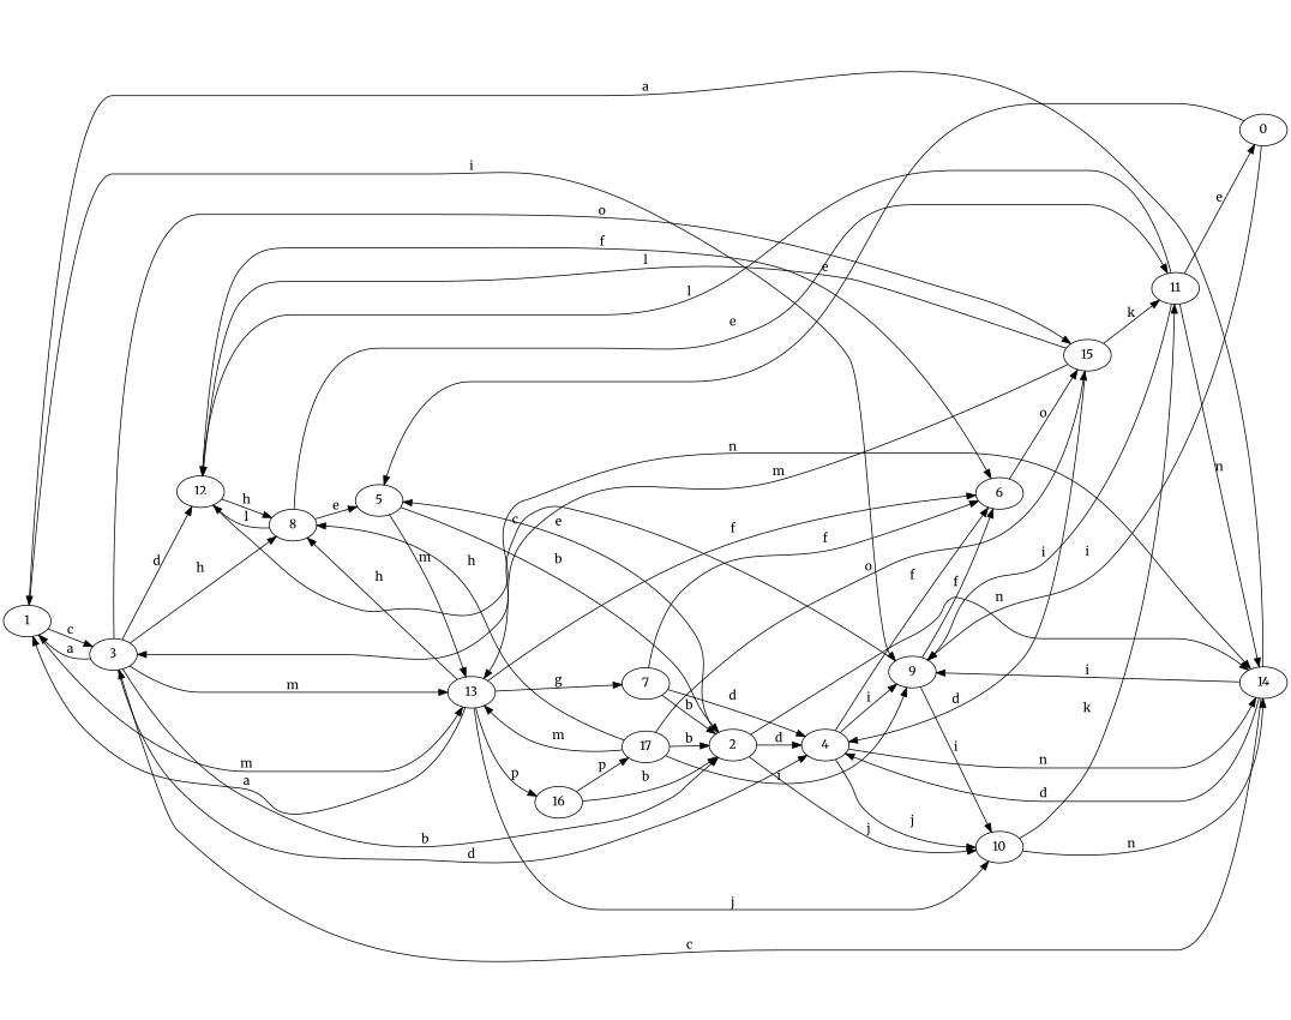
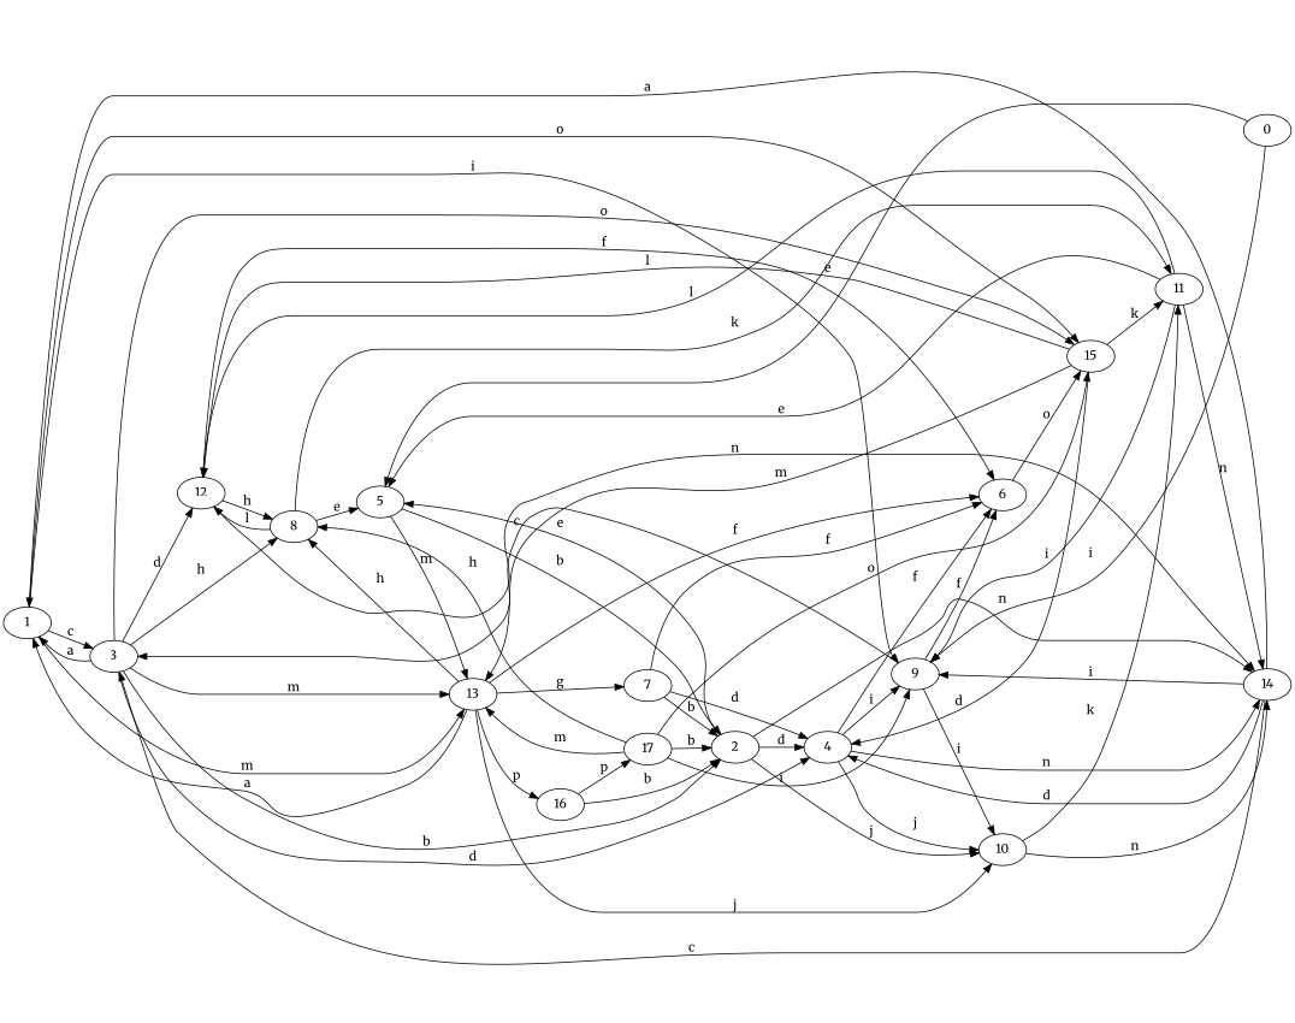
  strict digraph {
    fontname=Merriweather
    rankdir=LR
    node [fontname=Merriweather]
    edge [fontname=Merriweather]
    1
    3
    9
    13
    15
    4
    2
    8
    12
    10
    14
    6
    7
    16
    11
    5
    17
    0
    1 -> 3 [label=c]
    1 -> 9 [label=i]
    1 -> 13 [label=m]
+   1 -> 15 [label=o]
    3 -> 1 [label=a]
    3 -> 13 [label=m]
    3 -> 15 [label=o]
    3 -> 4 [label=d]
    3 -> 2 [label=b]
    3 -> 8 [label=h]
    3 -> 12 [label=d]
    9 -> 3 [label=c]
    9 -> 10 [label=i]
    9 -> 6 [label=f]
    13 -> 1 [label=a]
    13 -> 8 [label=h]
    13 -> 10 [label=j]
    13 -> 6 [label=f]
    13 -> 7 [label=g]
    13 -> 16 [label=p]
    15 -> 13 [label=m]
    15 -> 4 [label=d]
    15 -> 12 [label=l]
    15 -> 11 [label=k]
    4 -> 9 [label=i]
    4 -> 10 [label=j]
    4 -> 14 [label=n]
    4 -> 6 [label=f]
    2 -> 4 [label=d]
    2 -> 10 [label=j]
    2 -> 14 [label=n]
    2 -> 5 [label=e]
    8 -> 12 [label=l]
-   8 -> 11 [label=e]
+   8 -> 11 [label=k]
    8 -> 5 [label=e]
    12 -> 8 [label=h]
    12 -> 14 [label=n]
    12 -> 6 [label=f]
    10 -> 14 [label=n]
    10 -> 11 [label=k]
    14 -> 1 [label=a]
    14 -> 3 [label=c]
    14 -> 9 [label=i]
    14 -> 4 [label=d]
    6 -> 15 [label=o]
    7 -> 4 [label=d]
    7 -> 2 [label=b]
    7 -> 6 [label=f]
    16 -> 2 [label=b]
    16 -> 17 [label=p]
    11 -> 9 [label=i]
    11 -> 12 [label=l]
    11 -> 14 [label=n]
-   11 -> 0 [label=e]
+   11 -> 5 [label=e]
    5 -> 13 [label=m]
    5 -> 2 [label=b]
    17 -> 9 [label=i]
    17 -> 13 [label=m]
    17 -> 15 [label=o]
    17 -> 2 [label=b]
    17 -> 8 [label=h]
    0 -> 9 [label=i]
    0 -> 5 [label=e]
  }
